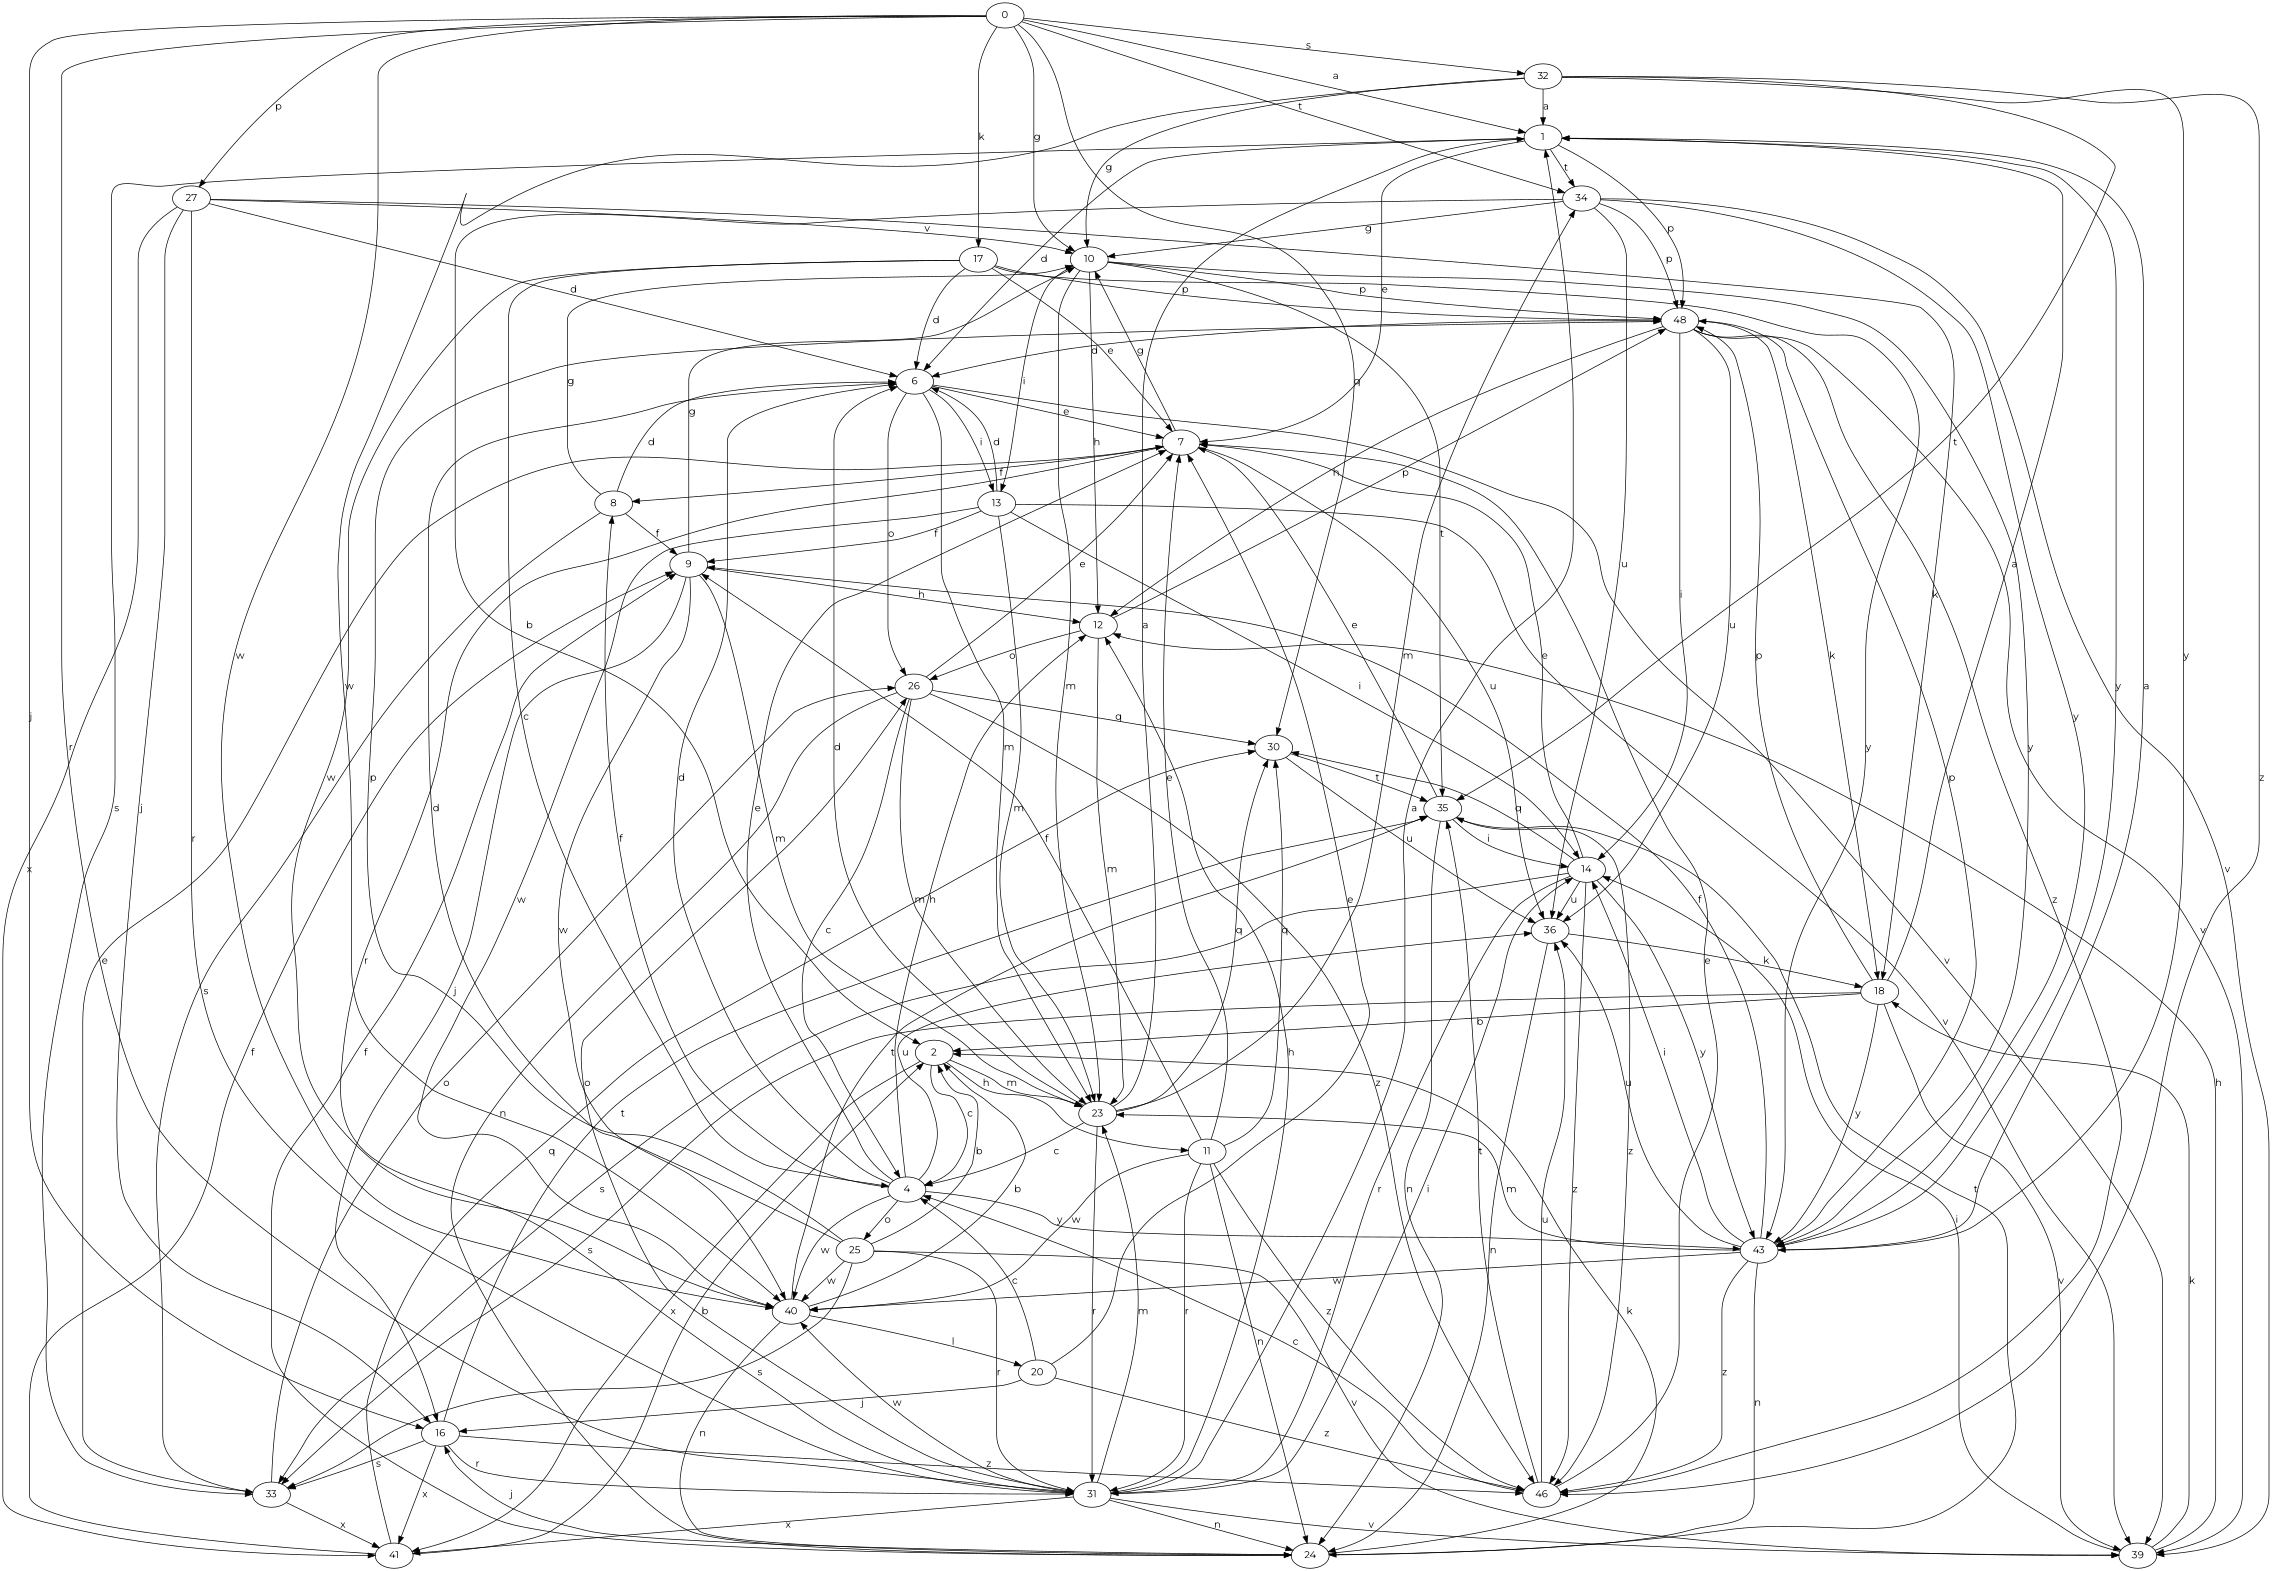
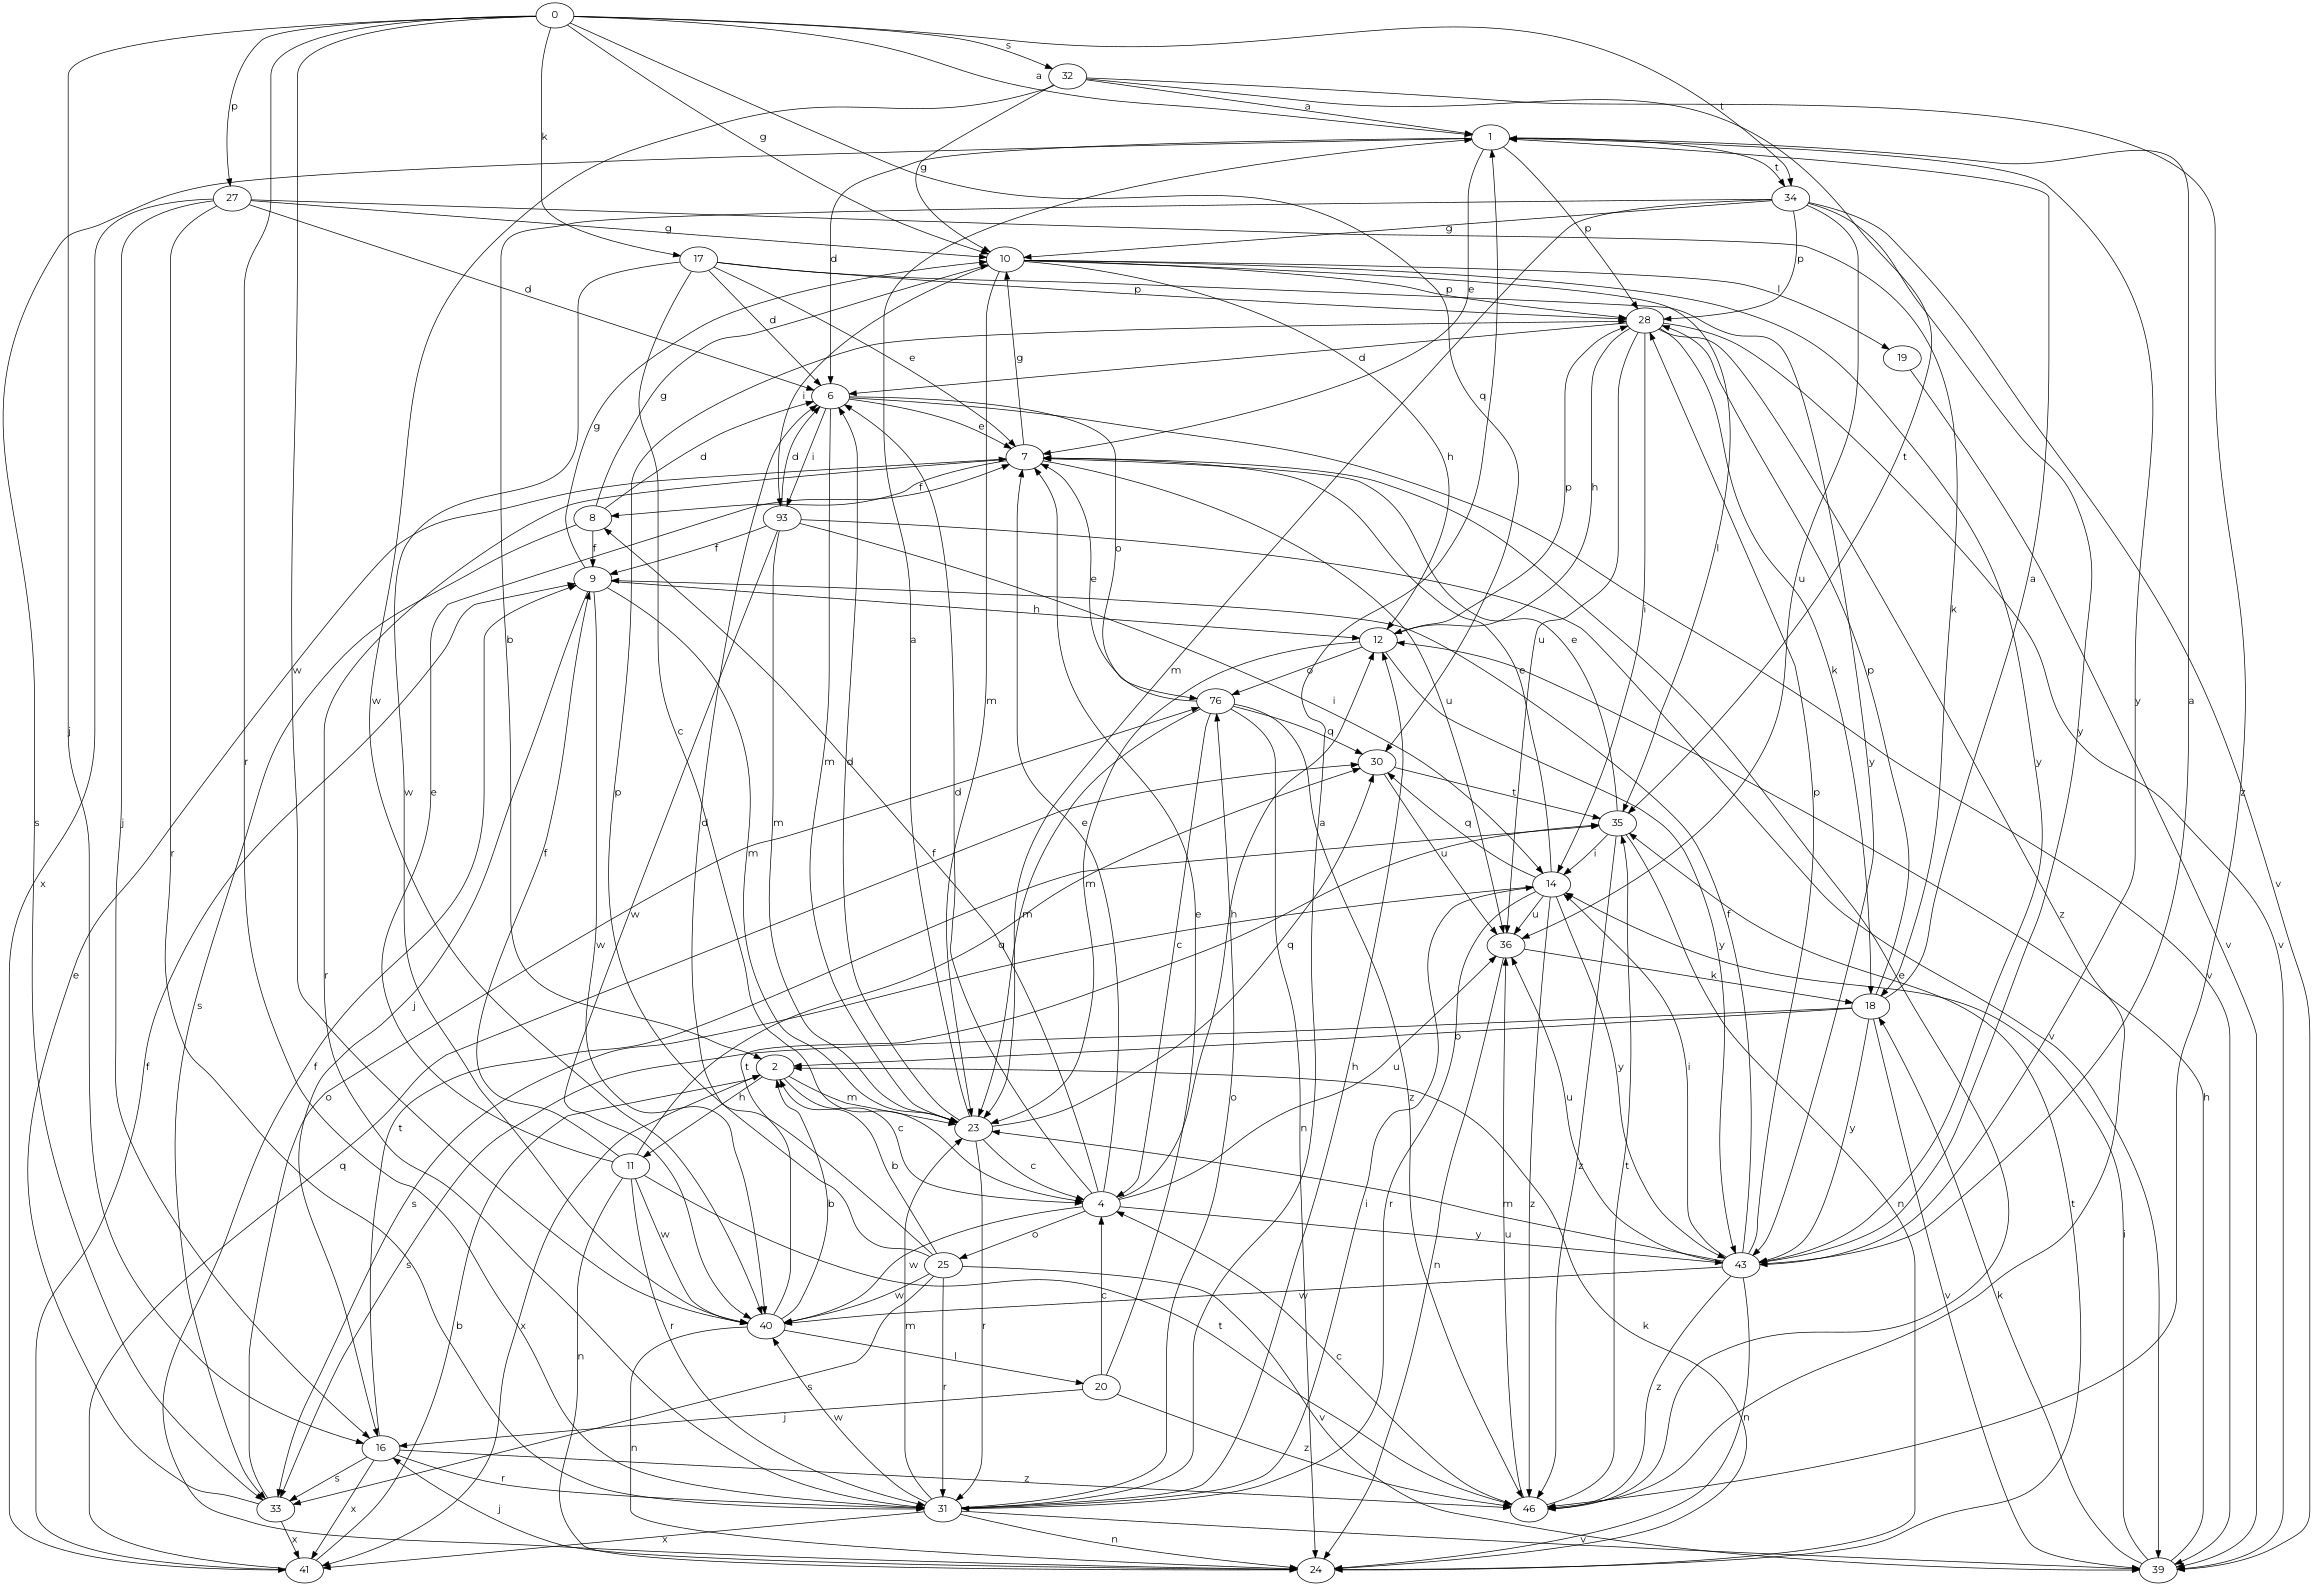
  strict digraph {
    fontname=Montserrat
    node [fontname=Montserrat]
    edge [fontname=Montserrat]
    0
    1
    10
    16
    17
    27
    30
    31
    32
    34
    40
    6
    7
-   28 [label=48]
+   28
    33
    43
    23
    12
-   13
+   13 [label=93]
+   19
    35
    41
    46
    4
    18
    36
-   26
+   26 [label=76]
    39
    24
    14
    2
    20
    8
    9
    11
    25
    0 -> 1 [label=a]
    0 -> 10 [label=g]
    0 -> 16 [label=j]
    0 -> 17 [label=k]
    0 -> 27 [label=p]
    0 -> 30 [label=q]
    0 -> 31 [label=r]
    0 -> 32 [label=s]
    0 -> 34 [label=t]
    0 -> 40 [label=w]
    1 -> 34 [label=t]
    1 -> 6 [label=d]
    1 -> 7 [label=e]
    1 -> 28 [label=p]
    1 -> 33 [label=s]
    1 -> 43 [label=y]
    10 -> 28 [label=p]
    10 -> 43 [label=y]
    10 -> 23 [label=m]
    10 -> 12 [label=h]
    10 -> 13 [label=i]
-   10 -> 35 [label=t]
+   10 -> 19 [label=l]
+   10 -> 35 [label=l]
    16 -> 31 [label=r]
    16 -> 33 [label=s]
    16 -> 35 [label=t]
    16 -> 41 [label=x]
    16 -> 46 [label=z]
    17 -> 40 [label=w]
    17 -> 6 [label=d]
    17 -> 7 [label=e]
    17 -> 28 [label=p]
    17 -> 43 [label=y]
    17 -> 4 [label=c]
-   27 -> 10 [label=v]
+   27 -> 10 [label=g]
    27 -> 16 [label=j]
    27 -> 31 [label=r]
    27 -> 6 [label=d]
    27 -> 41 [label=x]
    27 -> 18 [label=k]
    30 -> 35 [label=t]
    30 -> 36 [label=u]
    31 -> 1 [label=a]
    31 -> 40 [label=w]
    31 -> 23 [label=m]
    31 -> 12 [label=h]
    31 -> 41 [label=x]
    31 -> 26 [label=o]
    31 -> 39 [label=v]
    31 -> 24 [label=n]
    31 -> 14 [label=i]
    32 -> 1 [label=a]
    32 -> 10 [label=g]
    32 -> 40 [label=w]
-   32 -> 43 [label=y]
+   12 -> 43 [label=y]
    32 -> 35 [label=t]
    32 -> 46 [label=z]
    34 -> 10 [label=g]
    34 -> 28 [label=p]
    34 -> 43 [label=y]
-   23 -> 34 [label=m]
+   34 -> 23 [label=m]
    34 -> 36 [label=u]
    34 -> 39 [label=v]
    34 -> 2 [label=b]
    40 -> 35 [label=t]
    40 -> 24 [label=n]
    40 -> 2 [label=b]
    40 -> 20 [label=l]
    6 -> 7 [label=e]
    6 -> 23 [label=m]
    6 -> 13 [label=i]
    6 -> 26 [label=o]
    6 -> 39 [label=v]
    7 -> 10 [label=g]
    7 -> 31 [label=r]
    7 -> 36 [label=u]
    7 -> 8 [label=f]
    28 -> 6 [label=d]
    28 -> 12 [label=h]
    28 -> 46 [label=z]
    28 -> 18 [label=k]
    28 -> 36 [label=u]
    28 -> 39 [label=v]
    28 -> 14 [label=i]
    33 -> 7 [label=e]
    33 -> 41 [label=x]
    33 -> 26 [label=o]
    43 -> 1 [label=a]
    43 -> 40 [label=w]
    43 -> 28 [label=p]
    43 -> 23 [label=m]
    43 -> 46 [label=z]
    43 -> 36 [label=u]
    43 -> 24 [label=n]
    43 -> 14 [label=i]
    43 -> 9 [label=f]
    23 -> 1 [label=a]
    23 -> 30 [label=q]
    23 -> 31 [label=r]
    23 -> 6 [label=d]
    23 -> 4 [label=c]
    12 -> 28 [label=p]
    12 -> 23 [label=m]
    12 -> 26 [label=o]
    13 -> 40 [label=w]
    13 -> 6 [label=d]
    13 -> 23 [label=m]
    13 -> 39 [label=v]
    13 -> 14 [label=i]
    13 -> 9 [label=f]
+   19 -> 39 [label=v]
    35 -> 7 [label=e]
    35 -> 46 [label=z]
    35 -> 24 [label=n]
    35 -> 14 [label=i]
    41 -> 30 [label=q]
    41 -> 2 [label=b]
    41 -> 9 [label=f]
    46 -> 7 [label=e]
    46 -> 35 [label=t]
    46 -> 4 [label=c]
    46 -> 36 [label=u]
    4 -> 40 [label=w]
    4 -> 6 [label=d]
    4 -> 7 [label=e]
    4 -> 43 [label=y]
    4 -> 12 [label=h]
    4 -> 36 [label=u]
    4 -> 8 [label=f]
    4 -> 25 [label=o]
    18 -> 1 [label=a]
    18 -> 28 [label=p]
    18 -> 33 [label=s]
    18 -> 43 [label=y]
    18 -> 39 [label=v]
    18 -> 2 [label=b]
    36 -> 18 [label=k]
    36 -> 24 [label=n]
    26 -> 30 [label=q]
    26 -> 7 [label=e]
    26 -> 23 [label=m]
    26 -> 46 [label=z]
    26 -> 4 [label=c]
    26 -> 24 [label=n]
    39 -> 12 [label=h]
    39 -> 18 [label=k]
    39 -> 14 [label=i]
    24 -> 16 [label=j]
    24 -> 35 [label=t]
    24 -> 2 [label=k]
    24 -> 9 [label=f]
    14 -> 30 [label=q]
    14 -> 31 [label=r]
    14 -> 7 [label=e]
    14 -> 33 [label=s]
    14 -> 43 [label=y]
    14 -> 46 [label=z]
    14 -> 36 [label=u]
    2 -> 23 [label=m]
    2 -> 41 [label=x]
    2 -> 4 [label=c]
    2 -> 11 [label=h]
    20 -> 16 [label=j]
    20 -> 7 [label=e]
    20 -> 46 [label=z]
    20 -> 4 [label=c]
    8 -> 10 [label=g]
    8 -> 6 [label=d]
    8 -> 33 [label=s]
    8 -> 9 [label=f]
    9 -> 10 [label=g]
    9 -> 16 [label=j]
    9 -> 40 [label=w]
    9 -> 23 [label=m]
    9 -> 12 [label=h]
    11 -> 30 [label=q]
    11 -> 31 [label=r]
    11 -> 40 [label=w]
    11 -> 7 [label=e]
-   11 -> 46 [label=z]
+   11 -> 46 [label=t]
    11 -> 24 [label=n]
    11 -> 9 [label=f]
    25 -> 31 [label=r]
    25 -> 40 [label=w]
    25 -> 6 [label=d]
    25 -> 28 [label=p]
    25 -> 33 [label=s]
    25 -> 39 [label=v]
    25 -> 2 [label=b]
  }
